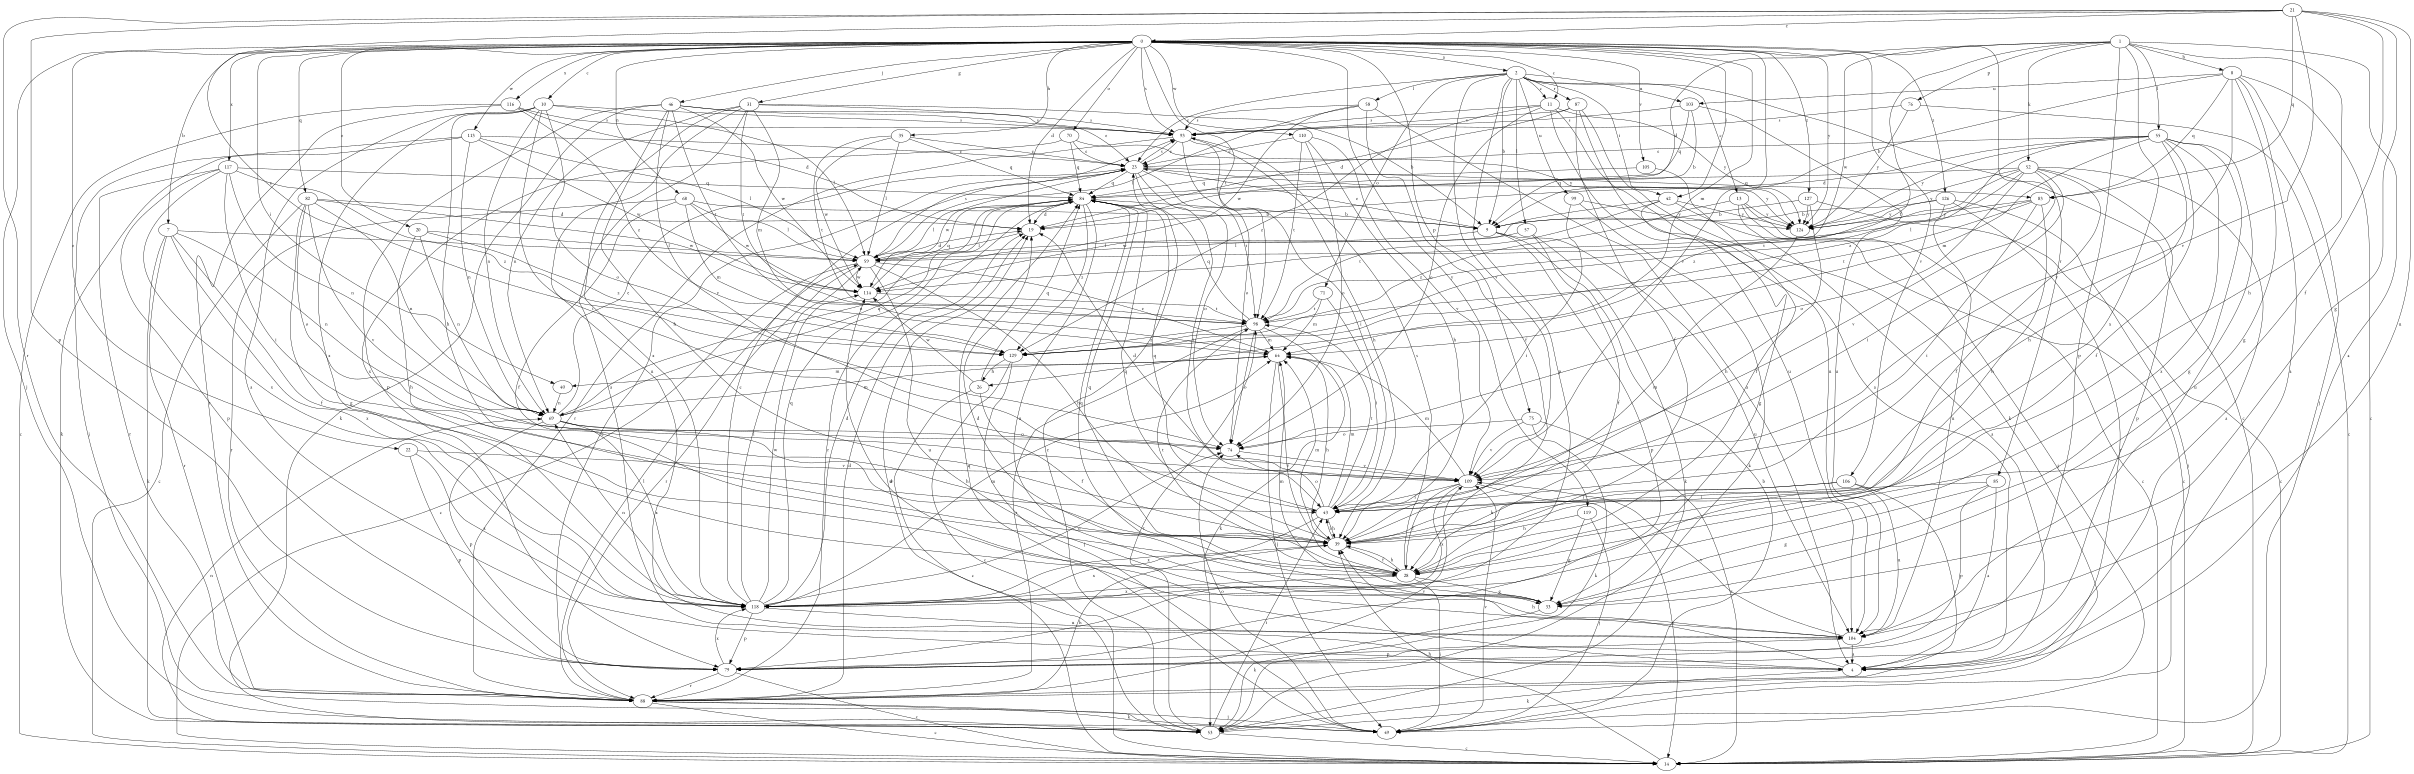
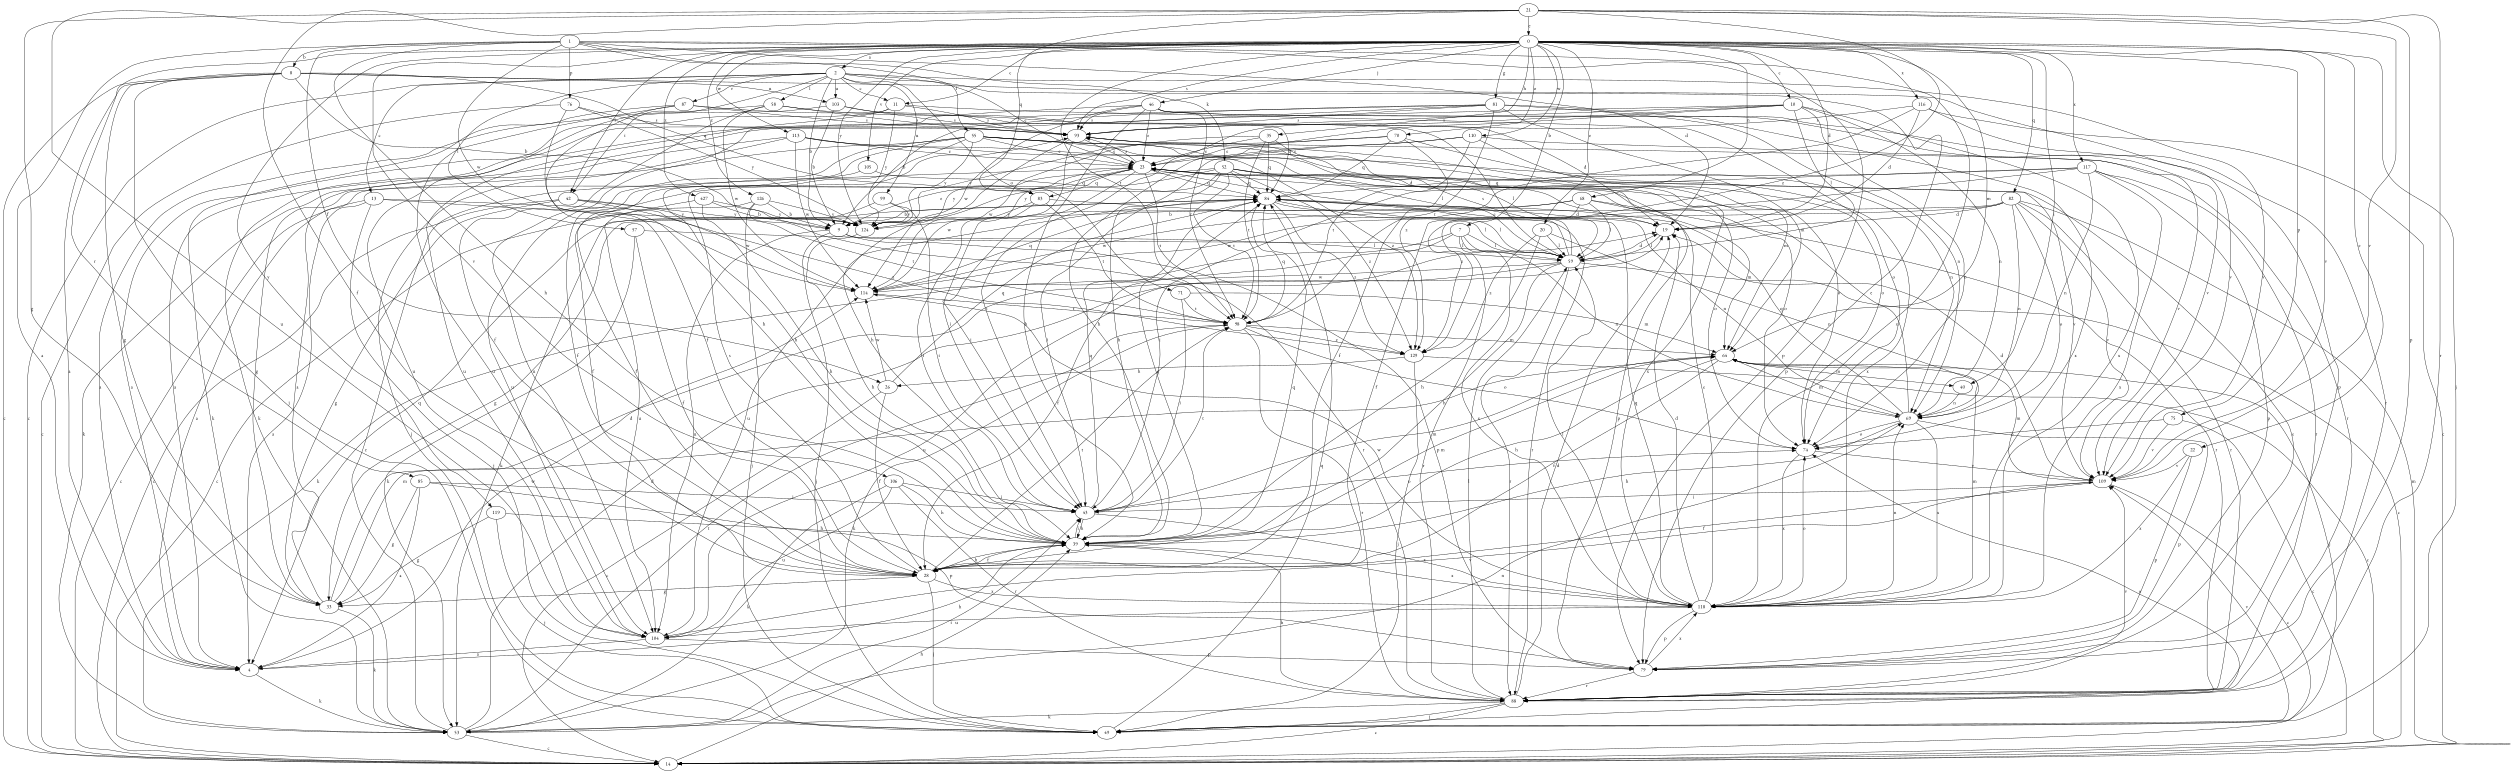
  strict digraph {
    fontname="EB Garamond"
    node [fontname="EB Garamond"]
    edge [fontname="EB Garamond"]
    0
    2
    7
    10
    11
    19
    20
    22
-   31
+   31 [label=81]
    35
    40
    42
    46
    49
    64
    68
    70
    75
    82
    85
    93
    98
    105
    106
    109
    110
    113
    116
    117
    119
    124
    126
-   127
+   127 [label=427]
    79
    9
    13
    14
    23
    57
    58
    71
    87
    99
    103
    118
    53
    28
    59
    69
    88
    4
    39
    43
    74
    104
    129
    21
    33
    83
    114
    84
    1
    8
    26
    52
    55
    76
    0 -> 2 [label=a]
    0 -> 7 [label=b]
    0 -> 10 [label=c]
    0 -> 11 [label=c]
    0 -> 19 [label=d]
    0 -> 20 [label=e]
    0 -> 22 [label=e]
    0 -> 31 [label=g]
    0 -> 35 [label=h]
    0 -> 40 [label=i]
    0 -> 42 [label=i]
    0 -> 46 [label=j]
    0 -> 49 [label=j]
    0 -> 64 [label=m]
    0 -> 68 [label=n]
    0 -> 70 [label=o]
    0 -> 75 [label=p]
    0 -> 82 [label=q]
    0 -> 85 [label=r]
    0 -> 93 [label=s]
    0 -> 98 [label=t]
    0 -> 105 [label=v]
    0 -> 106 [label=v]
    0 -> 109 [label=v]
    0 -> 110 [label=w]
    0 -> 113 [label=w]
    0 -> 116 [label=x]
    0 -> 117 [label=x]
    0 -> 119 [label=y]
    0 -> 124 [label=y]
    0 -> 126 [label=z]
    0 -> 127 [label=z]
    2 -> 11 [label=c]
    2 -> 42 [label=i]
    2 -> 109 [label=v]
    2 -> 79 [label=p]
    2 -> 9 [label=b]
    2 -> 13 [label=c]
    2 -> 14 [label=c]
    2 -> 23 [label=e]
    2 -> 57 [label=l]
    2 -> 58 [label=l]
    2 -> 71 [label=o]
    2 -> 87 [label=r]
    2 -> 99 [label=u]
    2 -> 103 [label=u]
    7 -> 118 [label=x]
    7 -> 53 [label=k]
    7 -> 28 [label=f]
    7 -> 59 [label=l]
    7 -> 69 [label=n]
    7 -> 88 [label=r]
    10 -> 93 [label=s]
    10 -> 118 [label=x]
    10 -> 59 [label=l]
    10 -> 69 [label=n]
    10 -> 4 [label=a]
    10 -> 39 [label=h]
    10 -> 43 [label=i]
    10 -> 74 [label=o]
    11 -> 93 [label=s]
    11 -> 124 [label=y]
    11 -> 4 [label=a]
    11 -> 74 [label=o]
    11 -> 104 [label=u]
-   11 -> 129 [label=z]
    19 -> 59 [label=l]
    20 -> 59 [label=l]
    20 -> 69 [label=n]
    20 -> 39 [label=h]
    20 -> 129 [label=z]
    22 -> 109 [label=v]
    22 -> 79 [label=p]
    22 -> 118 [label=x]
    31 -> 64 [label=m]
    31 -> 93 [label=s]
    31 -> 98 [label=t]
    31 -> 9 [label=b]
    31 -> 118 [label=x]
    31 -> 69 [label=n]
    31 -> 4 [label=a]
    31 -> 104 [label=u]
    35 -> 98 [label=t]
    35 -> 23 [label=e]
    35 -> 59 [label=l]
    35 -> 114 [label=w]
    35 -> 84 [label=q]
    40 -> 69 [label=n]
    42 -> 98 [label=t]
    42 -> 124 [label=y]
    42 -> 14 [label=c]
    42 -> 33 [label=g]
    42 -> 114 [label=w]
    46 -> 93 [label=s]
    46 -> 98 [label=t]
    46 -> 109 [label=v]
    46 -> 79 [label=p]
    46 -> 23 [label=e]
    46 -> 53 [label=k]
    46 -> 39 [label=h]
    46 -> 114 [label=w]
    49 -> 109 [label=v]
    49 -> 74 [label=o]
    49 -> 84 [label=q]
    64 -> 40 [label=m]
    64 -> 49 [label=j]
    64 -> 28 [label=f]
    64 -> 39 [label=h]
    68 -> 64 [label=m]
    68 -> 9 [label=b]
    68 -> 28 [label=f]
    68 -> 59 [label=l]
    68 -> 88 [label=r]
    68 -> 114 [label=w]
    70 -> 124 [label=y]
    70 -> 23 [label=e]
    70 -> 118 [label=x]
+   70 -> 28 [label=f]
    70 -> 84 [label=q]
    75 -> 109 [label=v]
    75 -> 14 [label=c]
-   75 -> 53 [label=k]
+   106 -> 53 [label=k]
    75 -> 74 [label=o]
    82 -> 19 [label=d]
    82 -> 109 [label=v]
-   82 -> 14 [label=c]
+   82 -> 14 [label=m]
    82 -> 69 [label=n]
+   82 -> 88 [label=r]
    82 -> 74 [label=o]
    82 -> 33 [label=g]
    82 -> 114 [label=w]
    85 -> 79 [label=p]
    85 -> 4 [label=a]
    85 -> 43 [label=i]
    85 -> 33 [label=g]
    93 -> 23 [label=e]
    93 -> 88 [label=r]
    93 -> 39 [label=h]
    93 -> 43 [label=i]
    93 -> 74 [label=o]
    98 -> 64 [label=m]
    98 -> 53 [label=k]
    98 -> 88 [label=r]
    98 -> 74 [label=o]
    98 -> 129 [label=z]
    98 -> 84 [label=q]
    105 -> 28 [label=f]
    105 -> 84 [label=q]
    106 -> 88 [label=r]
    106 -> 39 [label=h]
    106 -> 43 [label=i]
    106 -> 104 [label=u]
    109 -> 19 [label=d]
    109 -> 64 [label=m]
    109 -> 14 [label=c]
    109 -> 28 [label=f]
    109 -> 43 [label=i]
    110 -> 98 [label=t]
    110 -> 109 [label=v]
    110 -> 23 [label=e]
    110 -> 39 [label=h]
    110 -> 74 [label=o]
    113 -> 49 [label=j]
    113 -> 23 [label=e]
    113 -> 53 [label=k]
    113 -> 59 [label=l]
    113 -> 69 [label=n]
    113 -> 114 [label=w]
    116 -> 19 [label=d]
    116 -> 93 [label=s]
    116 -> 14 [label=c]
    116 -> 88 [label=r]
    116 -> 129 [label=z]
    117 -> 79 [label=p]
    117 -> 118 [label=x]
    117 -> 69 [label=n]
    117 -> 88 [label=r]
    117 -> 43 [label=i]
    117 -> 129 [label=z]
    117 -> 84 [label=q]
    119 -> 49 [label=j]
    119 -> 39 [label=h]
    119 -> 33 [label=g]
-   124 -> 39 [label=m]
+   124 -> 39 [label=h]
    126 -> 49 [label=j]
    126 -> 124 [label=y]
    126 -> 9 [label=b]
    126 -> 88 [label=r]
    126 -> 104 [label=u]
    127 -> 124 [label=y]
    127 -> 9 [label=b]
    127 -> 14 [label=c]
    127 -> 39 [label=h]
-   79 -> 14 [label=c]
    79 -> 118 [label=x]
    79 -> 88 [label=r]
-   9 -> 49 [label=b]
+   9 -> 49 [label=j]
    9 -> 79 [label=p]
    9 -> 23 [label=e]
    9 -> 59 [label=l]
    9 -> 104 [label=u]
    13 -> 49 [label=j]
    13 -> 124 [label=y]
    13 -> 14 [label=c]
    13 -> 4 [label=a]
    13 -> 129 [label=z]
    14 -> 39 [label=h]
    23 -> 93 [label=s]
    23 -> 98 [label=t]
    23 -> 124 [label=y]
    23 -> 43 [label=i]
    23 -> 74 [label=o]
    23 -> 83 [label=q]
    23 -> 114 [label=w]
    23 -> 84 [label=q]
    57 -> 53 [label=k]
    57 -> 28 [label=f]
    57 -> 59 [label=l]
    58 -> 93 [label=s]
    58 -> 28 [label=f]
    58 -> 59 [label=l]
    58 -> 4 [label=a]
    58 -> 114 [label=w]
    71 -> 64 [label=m]
    71 -> 98 [label=t]
    71 -> 43 [label=i]
    87 -> 19 [label=d]
    87 -> 93 [label=s]
    87 -> 53 [label=k]
    87 -> 28 [label=f]
    87 -> 104 [label=u]
    99 -> 124 [label=y]
    99 -> 53 [label=k]
    99 -> 43 [label=i]
    103 -> 93 [label=s]
    103 -> 9 [label=b]
    103 -> 104 [label=u]
    103 -> 84 [label=q]
    118 -> 19 [label=d]
    118 -> 64 [label=m]
    118 -> 79 [label=p]
    118 -> 23 [label=e]
    118 -> 59 [label=l]
    118 -> 69 [label=n]
    118 -> 74 [label=o]
    118 -> 104 [label=u]
    118 -> 114 [label=w]
    118 -> 84 [label=q]
    53 -> 19 [label=d]
    53 -> 98 [label=t]
    53 -> 14 [label=c]
    53 -> 23 [label=e]
    53 -> 69 [label=n]
    53 -> 43 [label=i]
    28 -> 49 [label=j]
    28 -> 93 [label=s]
    28 -> 98 [label=t]
    28 -> 118 [label=x]
    28 -> 39 [label=h]
    28 -> 33 [label=g]
    28 -> 84 [label=q]
    59 -> 19 [label=d]
    59 -> 93 [label=s]
    59 -> 14 [label=c]
-   59 -> 64 [label=e]
+   59 -> 23 [label=e]
    59 -> 88 [label=r]
    59 -> 39 [label=h]
    59 -> 104 [label=u]
    59 -> 114 [label=w]
    69 -> 64 [label=m]
    69 -> 79 [label=p]
    69 -> 23 [label=e]
    69 -> 118 [label=x]
    69 -> 39 [label=h]
    69 -> 74 [label=o]
    69 -> 84 [label=q]
    88 -> 19 [label=d]
    88 -> 49 [label=j]
    88 -> 109 [label=v]
    88 -> 14 [label=c]
    88 -> 23 [label=e]
    88 -> 53 [label=k]
    88 -> 59 [label=l]
    88 -> 39 [label=h]
    4 -> 53 [label=k]
    4 -> 39 [label=h]
    4 -> 114 [label=w]
    39 -> 64 [label=m]
    39 -> 118 [label=x]
    39 -> 28 [label=f]
    39 -> 43 [label=i]
    39 -> 84 [label=q]
    43 -> 64 [label=m]
    43 -> 98 [label=t]
    43 -> 118 [label=x]
    43 -> 39 [label=h]
    43 -> 74 [label=o]
    43 -> 84 [label=q]
    74 -> 109 [label=v]
-   109 -> 118 [label=x]
+   74 -> 118 [label=x]
    104 -> 109 [label=v]
    104 -> 79 [label=p]
    104 -> 4 [label=a]
    129 -> 49 [label=j]
    129 -> 14 [label=c]
    129 -> 26 [label=h]
    21 -> 0 [label=e]
    21 -> 109 [label=v]
    21 -> 79 [label=p]
    21 -> 28 [label=f]
    21 -> 88 [label=r]
    21 -> 104 [label=u]
    21 -> 129 [label=z]
    21 -> 33 [label=g]
    21 -> 83 [label=q]
    33 -> 19 [label=d]
    33 -> 64 [label=m]
    33 -> 53 [label=k]
    33 -> 84 [label=q]
    83 -> 98 [label=t]
    83 -> 124 [label=y]
    83 -> 59 [label=l]
-   83 -> 39 [label=h]
+   76 -> 39 [label=h]
    83 -> 43 [label=i]
    114 -> 98 [label=t]
    114 -> 84 [label=q]
    84 -> 19 [label=d]
    84 -> 9 [label=b]
    84 -> 59 [label=l]
    84 -> 69 [label=n]
    84 -> 88 [label=r]
    84 -> 104 [label=u]
    84 -> 129 [label=z]
    1 -> 19 [label=d]
    1 -> 79 [label=p]
    1 -> 118 [label=x]
    1 -> 4 [label=a]
    1 -> 39 [label=h]
    1 -> 114 [label=w]
    1 -> 8 [label=b]
    1 -> 26 [label=f]
    1 -> 52 [label=k]
    1 -> 55 [label=l]
    1 -> 76 [label=p]
    8 -> 49 [label=j]
    8 -> 109 [label=v]
    8 -> 9 [label=b]
    8 -> 14 [label=c]
    8 -> 103 [label=u]
    8 -> 4 [label=a]
    8 -> 33 [label=g]
    8 -> 83 [label=q]
    26 -> 14 [label=c]
    26 -> 28 [label=f]
    26 -> 114 [label=w]
    26 -> 84 [label=q]
    52 -> 98 [label=t]
    52 -> 109 [label=v]
    52 -> 124 [label=y]
    52 -> 79 [label=p]
    52 -> 28 [label=f]
    52 -> 4 [label=a]
    52 -> 43 [label=i]
    52 -> 74 [label=o]
    52 -> 129 [label=z]
    52 -> 84 [label=q]
    55 -> 19 [label=d]
    55 -> 64 [label=m]
    55 -> 124 [label=y]
    55 -> 23 [label=e]
    55 -> 118 [label=x]
    55 -> 28 [label=f]
    55 -> 39 [label=h]
    55 -> 104 [label=u]
    55 -> 129 [label=z]
    55 -> 33 [label=g]
    76 -> 93 [label=s]
    76 -> 124 [label=y]
    76 -> 14 [label=c]
  }
